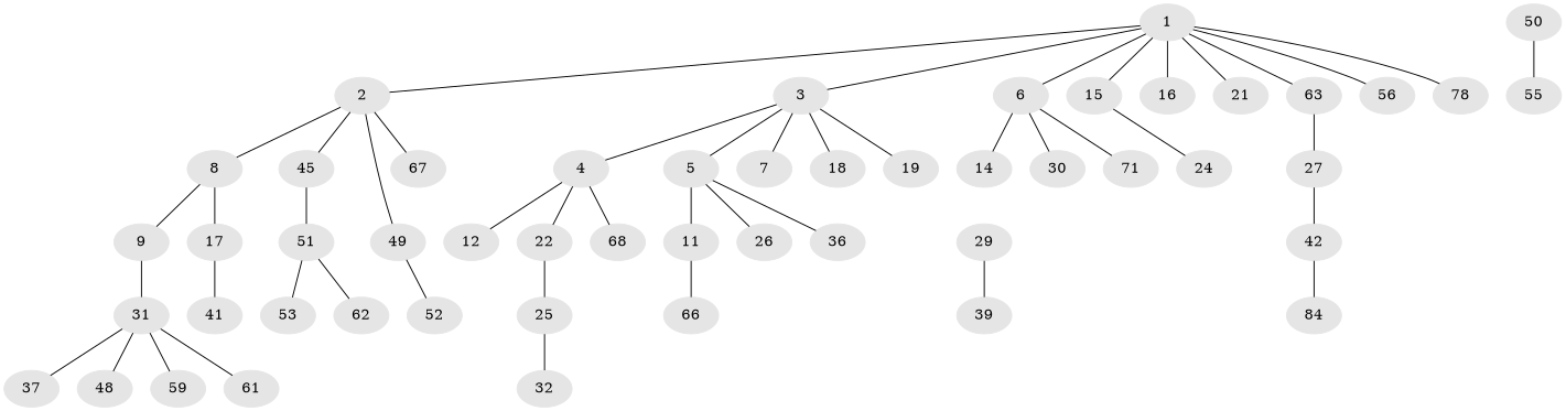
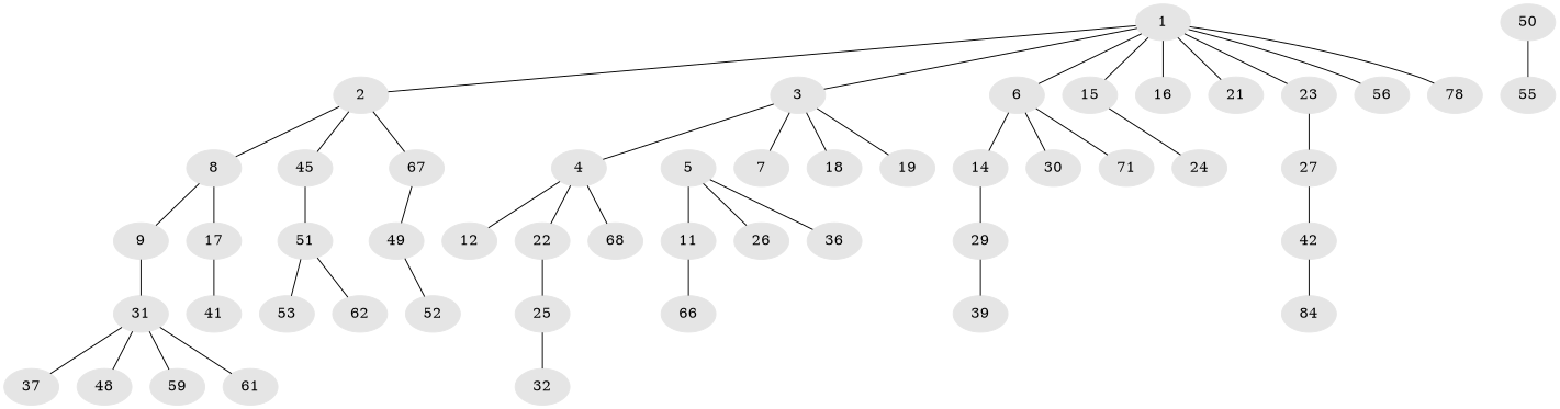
  graph {
    node [color=gray90 style=filled]
    1 [super="+10"]
    2 [super="+38"]
    3 [super="+44"]
    6
    15
    16 [super="+43"]
    21 [super="+64"]
-   23 [label=63]
+   23
    n9 [label=56]
    78
    8 [super="+13"]
    45
    49
    67 [super="+69"]
    4
    5
    7 [super="+33"]
    18
    19
    14
    30 [super="+60"]
    71
    24 [super="+85"]
    27
    9 [super="+20"]
    17 [super="+40"]
    51
    52
    12
    22
    68
    11
    26 [super="+72"]
    36
    25 [super="+56"]
    66
    29
    55 [super="+65"]
    50
    31 [super="+34+46"]
    41
    37
    48
    59
    61
    39 [super="+73"]
    32
    42
    84
    53 [super="+77"]
    62 [super="+83+79+75"]
    1 -- 2
    1 -- 3
    1 -- 6
    1 -- 15
    1 -- 16
    1 -- 21
    1 -- 23
    1 -- n9
    1 -- 78
    2 -- 8
    2 -- 45
-   2 -- 49
+   67 -- 49
    2 -- 67
    3 -- 4
-   3 -- 5
    3 -- 7
    3 -- 18
    3 -- 19
    6 -- 14
    6 -- 30
    6 -- 71
    15 -- 24
    23 -- 27
    8 -- 9
    8 -- 17
    45 -- 51
    49 -- 52
    4 -- 12
    4 -- 22
    4 -- 68
    5 -- 11
    5 -- 26
    5 -- 36
+   14 -- 29
    27 -- 42
    9 -- 31
    17 -- 41
    51 -- 53
    51 -- 62
    22 -- 25
    11 -- 66
    25 -- 32
    29 -- 39
    50 -- 55
    31 -- 37
    31 -- 48
    31 -- 59
    31 -- 61
    42 -- 84
  }
